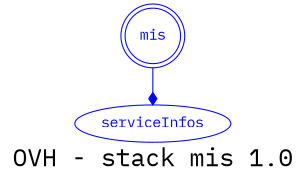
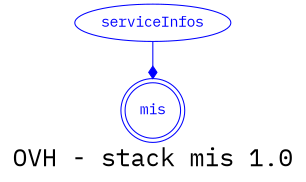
  digraph {
    fontsize=24
    label="OVH - stack mis 1.0"
    splines=true
    fontname="IBM Plex Mono"
    node [color=blue fontcolor=blue fontname="IBM Plex Mono"]
    mis [shape=doublecircle]
    serviceInfos [shape=ellipse]
-   mis -> serviceInfos [arrowhead=diamond arrowtail=none color=blue fontcolor=blue fontname="IBM Plex Mono"]
+   serviceInfos -> mis [arrowhead=diamond arrowtail=none color=blue fontcolor=blue fontname="IBM Plex Mono"]
  }
